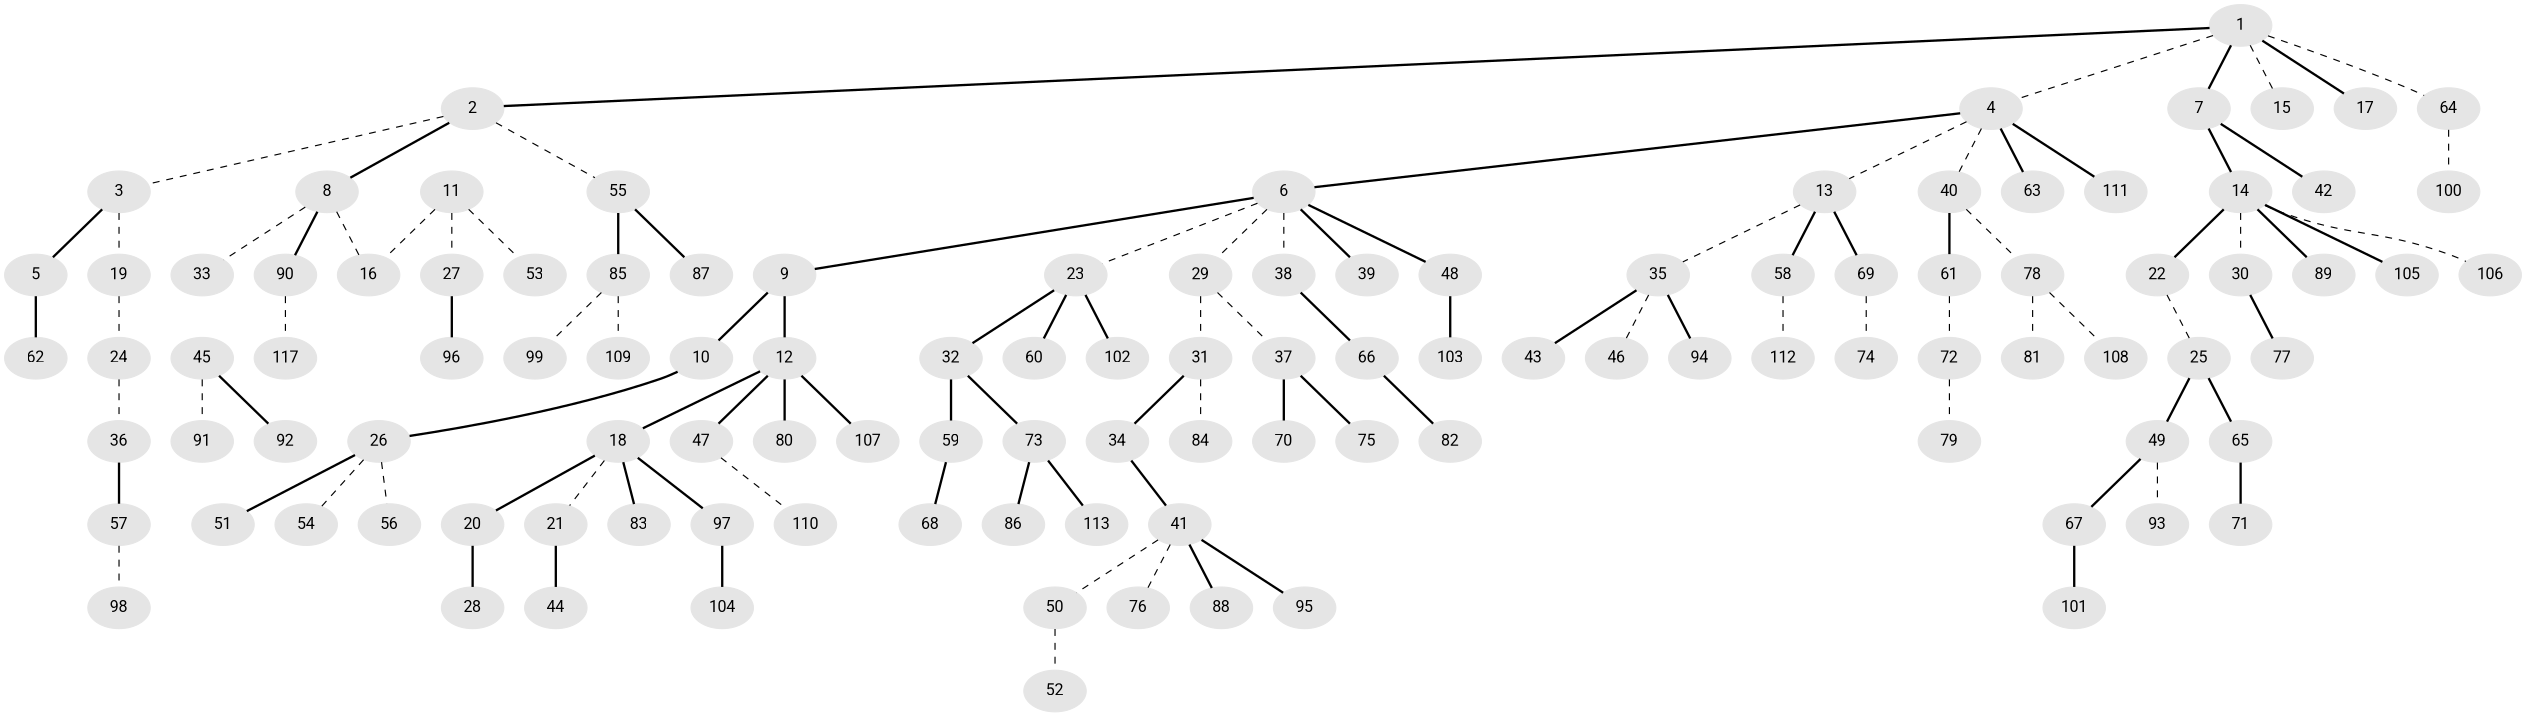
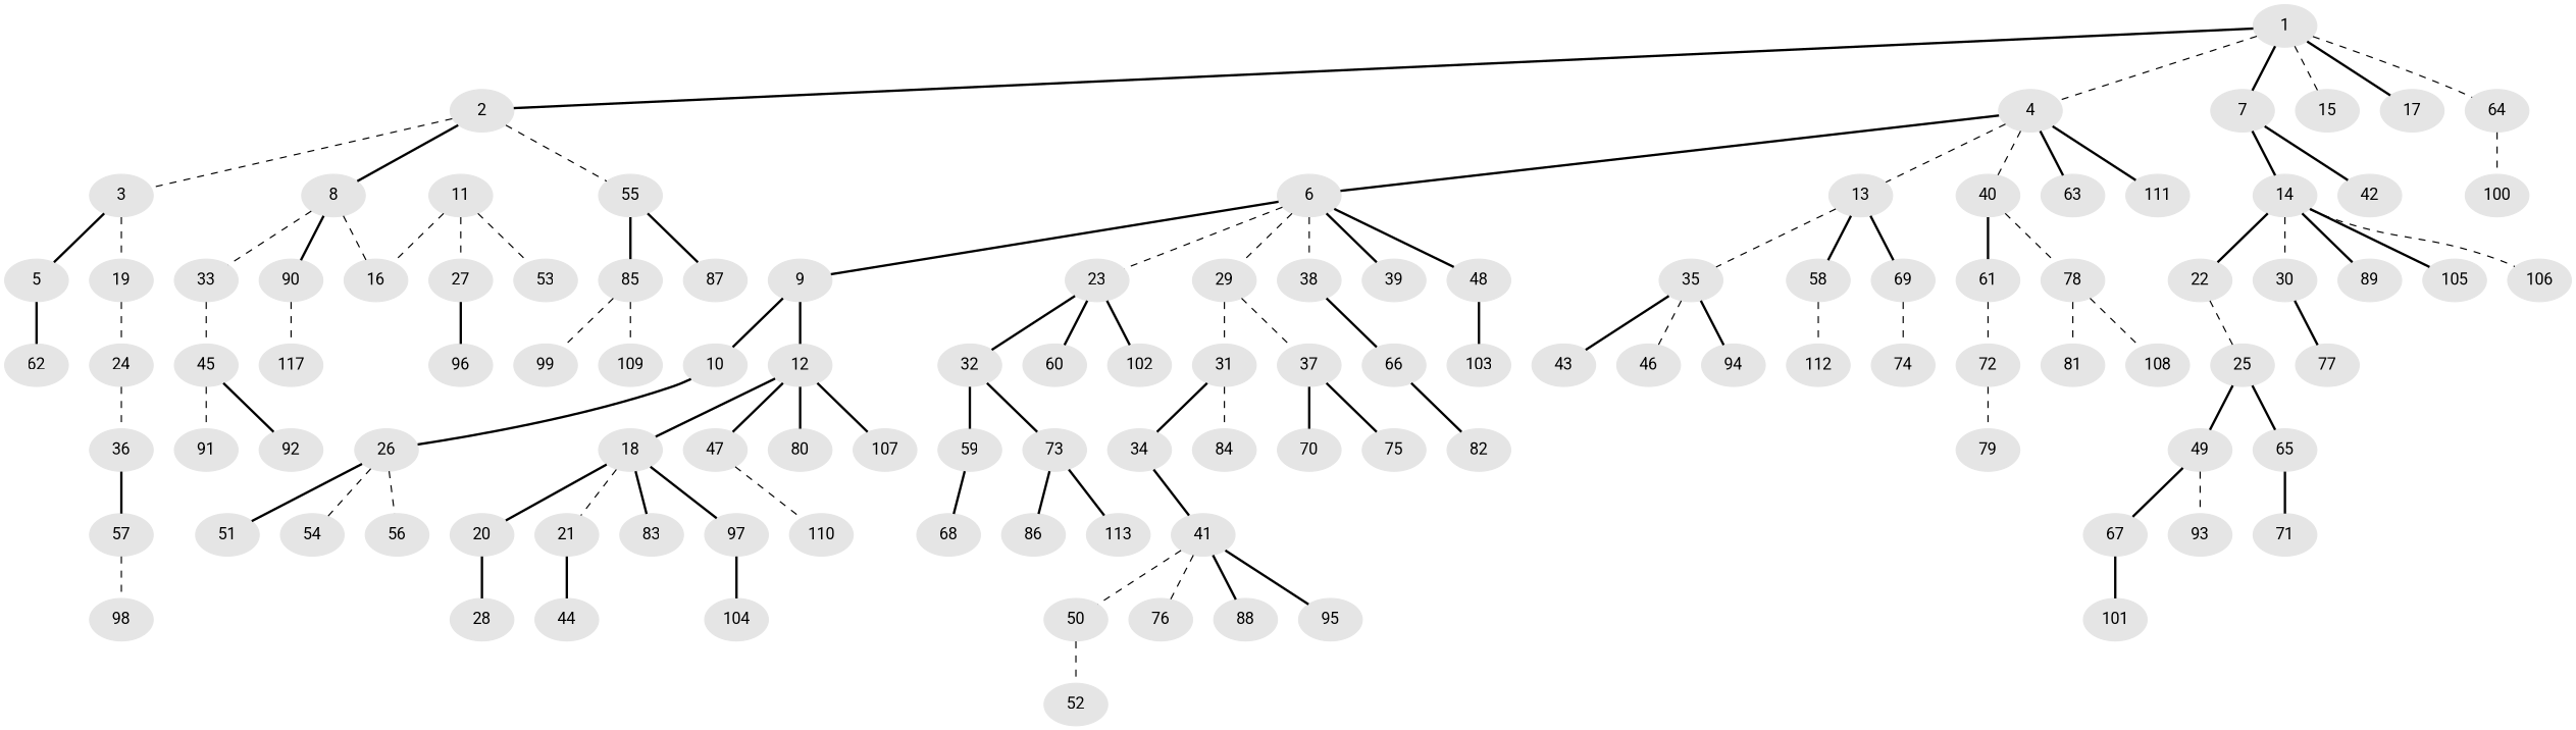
  graph {
    fontname=Roboto
    node [color=gray90 fontname=Roboto style=filled]
    edge [fontname=Roboto style=bold]
    1
    2
    4
    7
    15
    17
    64
    3
    8
    55
    6
    13
    40
    63
    111
    14
    42
    100
    5
    19
    33
    90
    16
    85
    87
    62
    24
    9
    23
    29
    38
    39
    48
    35
    58
    69
    61
    78
    10
    12
    32
    60
    102
    31
    37
    66
    103
    22
    30
    89
    105
    106
    11
    27
    53
    45
    n57 [label=117]
    26
    18
    47
    80
    107
    51
    54
    56
    96
    20
    21
    83
    97
    110
    43
    46
    94
    112
    74
    25
    77
    28
    44
    104
    36
    49
    65
    59
    73
    57
    67
    93
    71
    34
    84
    70
    75
    41
    68
    86
    113
    91
    92
    50
    76
    88
    95
    98
    82
    72
    81
    108
    52
    101
    99
    109
    79
    1 -- 2
    1 -- 4 [style=dashed]
    1 -- 7
    1 -- 15 [style=dashed]
    1 -- 17
    1 -- 64 [style=dashed]
    2 -- 3 [style=dashed]
    2 -- 8
    2 -- 55 [style=dashed]
    4 -- 6
    4 -- 13 [style=dashed]
    4 -- 40 [style=dashed]
    4 -- 63
    4 -- 111
    7 -- 14
    7 -- 42
    64 -- 100 [style=dashed]
    3 -- 5
    3 -- 19 [style=dashed]
    8 -- 33 [style=dashed]
    8 -- 90
    8 -- 16 [style=dashed]
    55 -- 85
    55 -- 87
    6 -- 9
    6 -- 23 [style=dashed]
    6 -- 29 [style=dashed]
    6 -- 38 [style=dashed]
    6 -- 39
    6 -- 48
    13 -- 35 [style=dashed]
    13 -- 58
    13 -- 69
    40 -- 61
    40 -- 78 [style=dashed]
    14 -- 22
    14 -- 30 [style=dashed]
    14 -- 89
    14 -- 105
    14 -- 106 [style=dashed]
    5 -- 62
    19 -- 24 [style=dashed]
+   33 -- 45 [style=dashed]
    90 -- n57 [style=dashed]
    85 -- 99 [style=dashed]
    85 -- 109 [style=dashed]
    24 -- 36 [style=dashed]
    9 -- 10
    9 -- 12
    23 -- 32
    23 -- 60
    23 -- 102
    29 -- 31 [style=dashed]
    29 -- 37 [style=dashed]
    38 -- 66
    48 -- 103
    35 -- 43
    35 -- 46 [style=dashed]
    35 -- 94
    58 -- 112 [style=dashed]
    69 -- 74 [style=dashed]
    61 -- 72 [style=dashed]
    78 -- 81 [style=dashed]
    78 -- 108 [style=dashed]
    10 -- 26
    12 -- 18
    12 -- 47
    12 -- 80
    12 -- 107
    32 -- 59
    32 -- 73
    31 -- 34
    31 -- 84 [style=dashed]
    37 -- 70
    37 -- 75
    66 -- 82
    22 -- 25 [style=dashed]
    30 -- 77
    11 -- 16 [style=dashed]
    11 -- 27 [style=dashed]
    11 -- 53 [style=dashed]
    27 -- 96
    45 -- 91 [style=dashed]
    45 -- 92
    26 -- 51
    26 -- 54 [style=dashed]
    26 -- 56 [style=dashed]
    18 -- 20
    18 -- 21 [style=dashed]
    18 -- 83
    18 -- 97
    47 -- 110 [style=dashed]
    20 -- 28
    21 -- 44
    97 -- 104
    25 -- 49
    25 -- 65
    36 -- 57
    49 -- 67
    49 -- 93 [style=dashed]
    65 -- 71
    59 -- 68
    73 -- 86
    73 -- 113
    57 -- 98 [style=dashed]
    67 -- 101
    34 -- 41
    41 -- 50 [style=dashed]
    41 -- 76 [style=dashed]
    41 -- 88
    41 -- 95
    50 -- 52 [style=dashed]
    72 -- 79 [style=dashed]
  }
